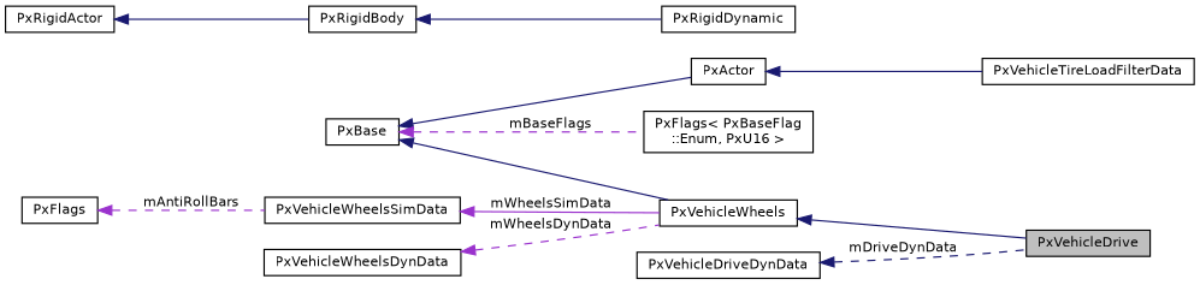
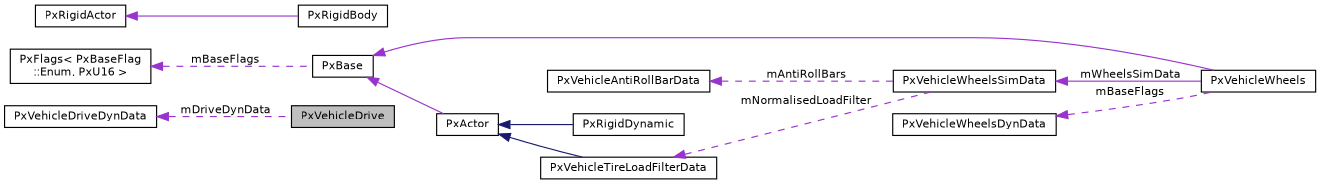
  digraph {
    rankdir=LR
    node [color=black fillcolor=white fontname=Helvetica fontsize=10 shape=record style=filled]
    edge [color=midnightblue dir=back fontname=Helvetica fontsize=10 labelfontname=Helvetica labelfontsize=10 style=solid]
    n1 [fillcolor=grey75 fontcolor=black height=0.2 label=PxVehicleDrive width=0.4]
    n2 [height=0.2 label=PxVehicleWheels width=0.4]
    n3 [height=0.2 label=PxBase width=0.4]
    n4 [height=0.2 label=PxActor width=0.4]
    n5 [height=0.2 label=PxVehicleTireLoadFilterData width=0.4]
    n6 [height=0.2 label="PxFlags\< PxBaseFlag\l::Enum, PxU16 \>" width=0.4]
    n7 [height=0.2 label=PxVehicleWheelsSimData width=0.4]
-   n8 [height=0.2 label=PxFlags width=0.4]
+   n8 [height=0.2 label=PxVehicleAntiRollBarData width=0.4]
    n9 [height=0.2 label=PxRigidDynamic width=0.4]
    n10 [height=0.2 label=PxRigidBody width=0.4]
    n11 [height=0.2 label=PxRigidActor width=0.4]
    n12 [height=0.2 label=PxVehicleWheelsDynData width=0.4]
    n13 [height=0.2 label=PxVehicleDriveDynData width=0.4]
-   n2 -> n1
-   n3 -> n2
-   n3 -> n4
+   n3 -> n2 [color=darkorchid3]
+   n3 -> n4 [color=darkorchid3]
    n4 -> n5
-   n3 -> n6 [color=darkorchid3 label=" mBaseFlags" style=dashed]
+   n5 -> n7 [color=darkorchid3 label=" mNormalisedLoadFilter" style=dashed]
+   n6 -> n3 [color=darkorchid3 label=" mBaseFlags" style=dashed]
    n7 -> n2 [color=darkorchid3 label=" mWheelsSimData"]
    n8 -> n7 [color=darkorchid3 label=" mAntiRollBars" style=dashed]
-   n10 -> n9
-   n11 -> n10
-   n12 -> n2 [color=darkorchid3 label=" mWheelsDynData" style=dashed]
-   n13 -> n1 [label=" mDriveDynData" style=dashed]
+   n4 -> n9
+   n11 -> n10 [color=darkorchid3]
+   n12 -> n2 [color=darkorchid3 label=" mBaseFlags" style=dashed]
+   n13 -> n1 [color=darkorchid3 label=" mDriveDynData" style=dashed]
  }
